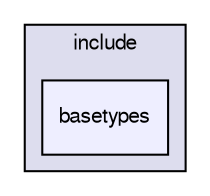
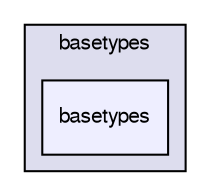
  digraph {
    compound=true
    n1 [fillcolor="#eeeeff" fontname=FreeSans fontsize=10 label=basetypes pencolor=black shape=box style=filled]
    subgraph cluster_1 {
      bgcolor="#ddddee"
      fontname=FreeSans
      fontsize=10
-     label=include
+     label=basetypes
      pencolor=black
      n1
    }
  }
